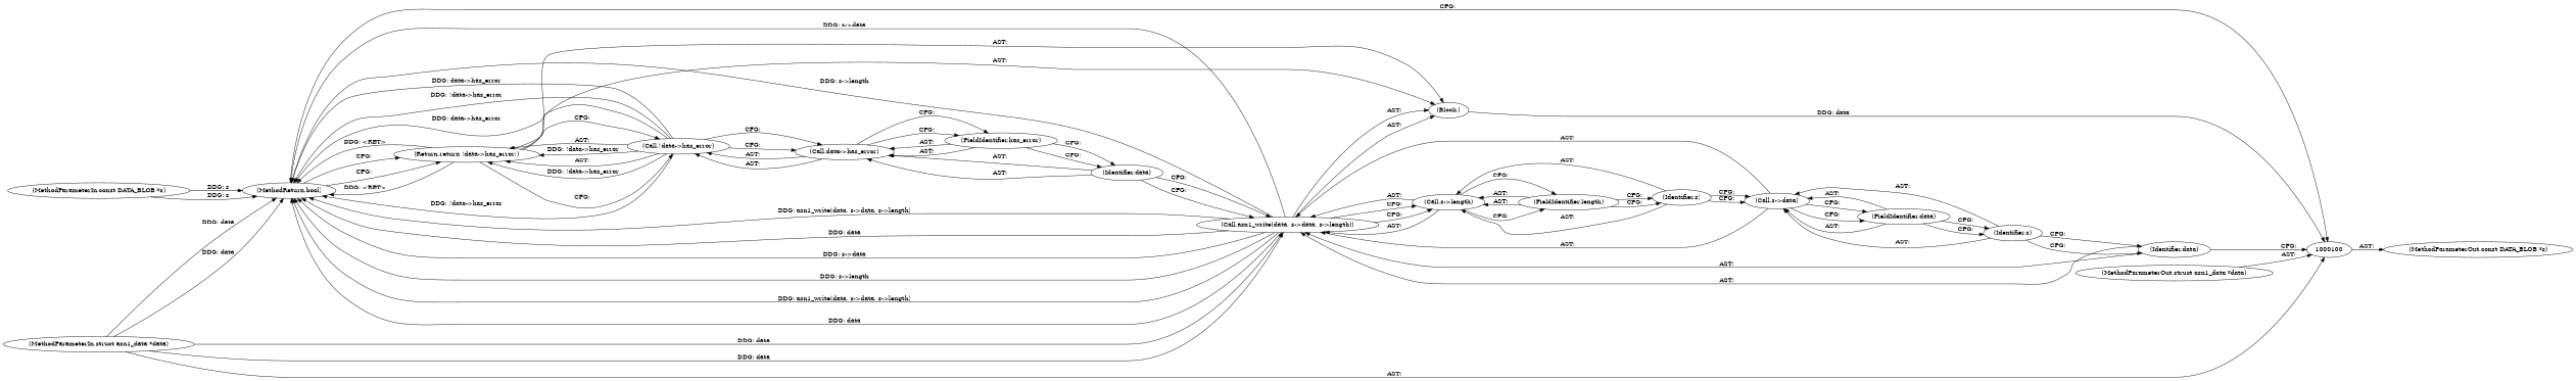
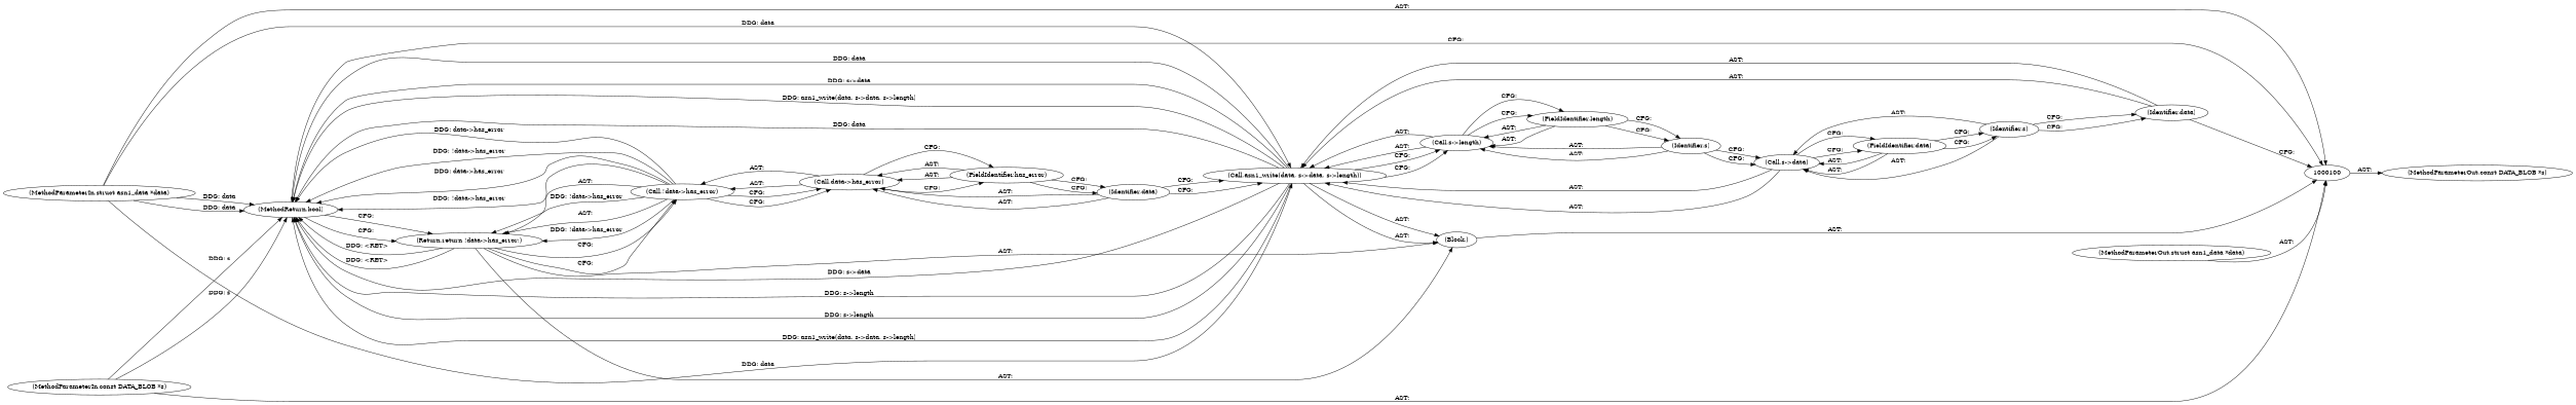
  digraph {
    rankdir=LR
    n1 [label="(MethodReturn,bool)"]
    n2 [label="(Return,return !data->has_error;)"]
    1000100
    n4 [label="(Block,)"]
    n5 [label="(Call,!data->has_error)"]
    n6 [label="(MethodParameterOut,const DATA_BLOB *s)"]
    n7 [label="(MethodParameterIn,struct asn1_data *data)"]
    n8 [label="(Call,asn1_write(data, s->data, s->length))"]
    n9 [label="(Call,s->length)"]
    n10 [label="(MethodParameterOut,struct asn1_data *data)"]
    n11 [label="(MethodParameterIn,const DATA_BLOB *s)"]
    n12 [label="(Identifier,data)"]
    n13 [label="(Call,s->data)"]
    n14 [label="(FieldIdentifier,data)"]
    n15 [label="(Identifier,s)"]
    n16 [label="(FieldIdentifier,length)"]
    n17 [label="(Identifier,s)"]
    n18 [label="(Call,data->has_error)"]
    n19 [label="(FieldIdentifier,has_error)"]
    n20 [label="(Identifier,data)"]
    n1 -> n2 [label="CFG: "]
    n1 -> n2 [label="CFG: "]
    n1 -> 1000100 [label="CFG: "]
    n2 -> n1 [label="DDG: <RET>"]
    n2 -> n1 [label="DDG: <RET>"]
    n2 -> n4 [label="AST: "]
    n2 -> n4 [label="AST: "]
    n2 -> n5 [label="CFG: "]
    n2 -> n5 [label="CFG: "]
    1000100 -> n6 [label="AST: "]
-   n4 -> 1000100 [label="DDG: data"]
+   n4 -> 1000100 [label="AST: "]
    n5 -> n1 [label="DDG: data->has_error"]
    n5 -> n1 [label="DDG: !data->has_error"]
    n5 -> n1 [label="DDG: data->has_error"]
    n5 -> n1 [label="DDG: !data->has_error"]
    n5 -> n2 [label="AST: "]
    n5 -> n2 [label="DDG: !data->has_error"]
    n5 -> n2 [label="AST: "]
    n5 -> n2 [label="DDG: !data->has_error"]
    n5 -> n18 [label="CFG: "]
    n5 -> n18 [label="CFG: "]
    n7 -> n1 [label="DDG: data"]
    n7 -> n1 [label="DDG: data"]
    n7 -> 1000100 [label="AST: "]
    n7 -> n8 [label="DDG: data"]
    n7 -> n8 [label="DDG: data"]
    n8 -> n1 [label="DDG: asn1_write(data, s->data, s->length)"]
    n8 -> n1 [label="DDG: data"]
    n8 -> n1 [label="DDG: s->data"]
    n8 -> n1 [label="DDG: s->length"]
    n8 -> n1 [label="DDG: asn1_write(data, s->data, s->length)"]
    n8 -> n1 [label="DDG: data"]
    n8 -> n1 [label="DDG: s->data"]
    n8 -> n1 [label="DDG: s->length"]
    n8 -> n4 [label="AST: "]
    n8 -> n4 [label="AST: "]
    n8 -> n9 [label="CFG: "]
    n8 -> n9 [label="CFG: "]
    n9 -> n8 [label="AST: "]
    n9 -> n8 [label="AST: "]
    n9 -> n16 [label="CFG: "]
    n9 -> n16 [label="CFG: "]
    n10 -> 1000100 [label="AST: "]
    n11 -> n1 [label="DDG: s"]
    n11 -> n1 [label="DDG: s"]
+   n11 -> 1000100 [label="AST: "]
    n12 -> 1000100 [label="CFG: "]
    n12 -> n8 [label="AST: "]
    n12 -> n8 [label="AST: "]
    n13 -> n8 [label="AST: "]
    n13 -> n8 [label="AST: "]
    n13 -> n14 [label="CFG: "]
    n13 -> n14 [label="CFG: "]
    n14 -> n13 [label="AST: "]
    n14 -> n13 [label="AST: "]
    n14 -> n15 [label="CFG: "]
    n14 -> n15 [label="CFG: "]
    n15 -> n12 [label="CFG: "]
    n15 -> n12 [label="CFG: "]
    n15 -> n13 [label="AST: "]
    n15 -> n13 [label="AST: "]
    n16 -> n9 [label="AST: "]
    n16 -> n9 [label="AST: "]
    n16 -> n17 [label="CFG: "]
    n16 -> n17 [label="CFG: "]
    n17 -> n9 [label="AST: "]
    n17 -> n9 [label="AST: "]
    n17 -> n13 [label="CFG: "]
    n17 -> n13 [label="CFG: "]
    n18 -> n5 [label="AST: "]
    n18 -> n5 [label="AST: "]
    n18 -> n19 [label="CFG: "]
    n18 -> n19 [label="CFG: "]
    n19 -> n18 [label="AST: "]
    n19 -> n18 [label="AST: "]
    n19 -> n20 [label="CFG: "]
    n19 -> n20 [label="CFG: "]
    n20 -> n8 [label="CFG: "]
    n20 -> n8 [label="CFG: "]
    n20 -> n18 [label="AST: "]
    n20 -> n18 [label="AST: "]
  }
